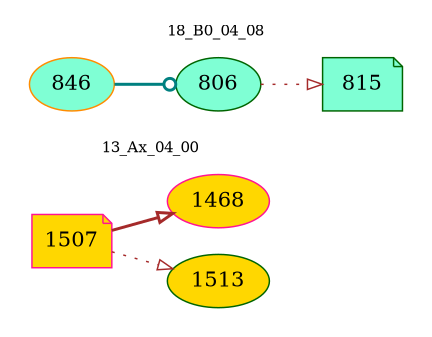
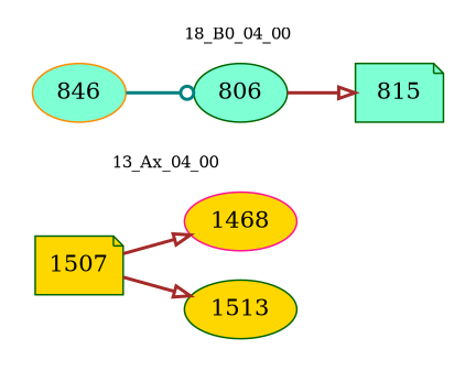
  digraph {
    fontname="DejaVu Serif"
    rankdir=LR
    node [color=darkgreen fillcolor=gold fontname="DejaVu Serif" shape=ellipse style=filled]
    edge [arrowhead=onormal color=brown fontname="DejaVu Serif" style=dotted]
-   n1 [color=deeppink label=1507 shape=note]
+   n1 [label=1507 shape=note]
    n2 [label=1513]
    n3 [color=deeppink label=1468]
    n4 [fillcolor=aquamarine label=806]
    n5 [fillcolor=aquamarine label=815 shape=note]
    n6 [color=darkorange fillcolor=aquamarine label=846]
    subgraph cluster_1 {
      color=white
      fontsize=10
      label="13_Ax_04_00"
      n1
      n2
      n3
    }
    subgraph cluster_2 {
      color=white
      fontsize=10
-     label="18_B0_04_08"
+     label="18_B0_04_00"
      n4
      n5
      n6
    }
-   n1 -> n2
+   n1 -> n2 [style=bold]
    n1 -> n3 [style=bold]
-   n4 -> n5
+   n4 -> n5 [style=bold]
    n6 -> n4 [arrowhead=odot color=teal style=bold]
  }
